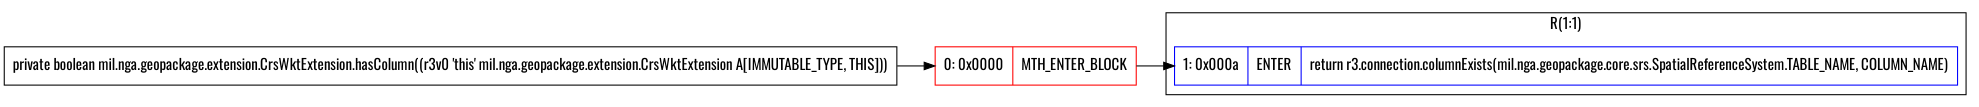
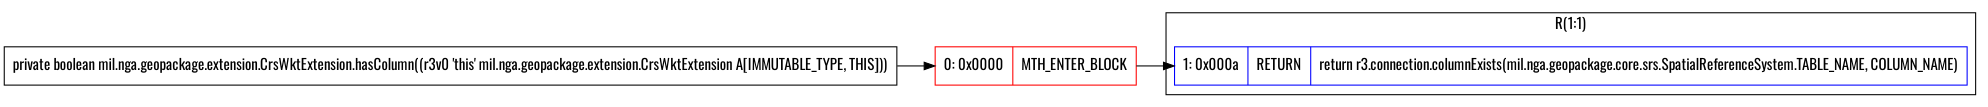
  digraph {
    rankdir=LR
    fontname=Oswald
    node [shape=record fontname=Oswald]
    edge [fontname=Oswald]
-   n1 [color=blue label="{1\:\ 0x000a|ENTER\l|return r3.connection.columnExists(mil.nga.geopackage.core.srs.SpatialReferenceSystem.TABLE_NAME, COLUMN_NAME)\l}"]
+   n1 [color=blue label="{1\:\ 0x000a|RETURN\l|return r3.connection.columnExists(mil.nga.geopackage.core.srs.SpatialReferenceSystem.TABLE_NAME, COLUMN_NAME)\l}"]
    n2 [color=red label="{0\:\ 0x0000|MTH_ENTER_BLOCK\l}"]
    n3 [label="{private boolean mil.nga.geopackage.extension.CrsWktExtension.hasColumn((r3v0 'this' mil.nga.geopackage.extension.CrsWktExtension A[IMMUTABLE_TYPE, THIS])) }"]
    subgraph cluster_1 {
      label="R(1:1)"
      n1
    }
    n2 -> n1
    n3 -> n2
  }
